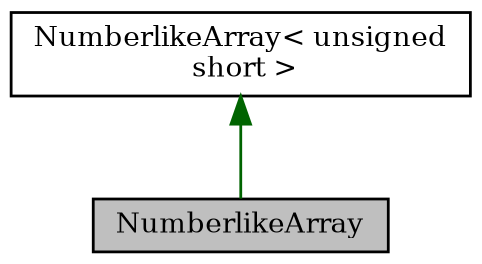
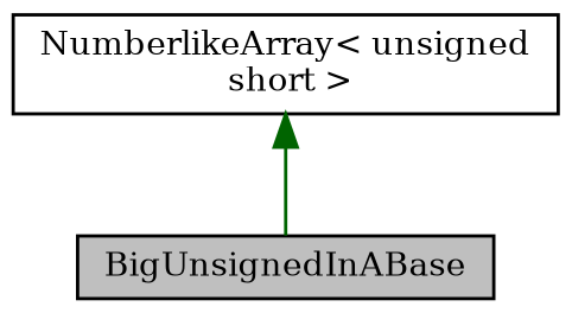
  digraph {
    fontname="DejaVu Serif"
    node [color=black fontname="DejaVu Serif" fontsize=10 shape=record style=filled]
-   n1 [fillcolor=grey75 fontcolor=black height=0.2 label=NumberlikeArray width=0.4]
+   n1 [fillcolor=grey75 fontcolor=black height=0.2 label=BigUnsignedInABase width=0.4]
    n2 [fillcolor=white height=0.2 label="NumberlikeArray\< unsigned\l short \>" width=0.4]
    n2 -> n1 [color=darkgreen dir=back fontname="DejaVu Serif" fontsize=10 labelfontname=Helvetica labelfontsize=10 style=solid]
  }
